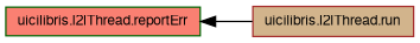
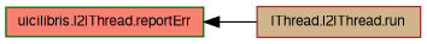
  digraph {
    rankdir=LR
    node [fontname=FreeSans fontsize=10 shape=record style=filled]
    n1 [color=darkgreen fillcolor=salmon fontcolor=black height=0.2 label="uicilibris.l2lThread.reportErr" width=0.4]
-   n2 [color=brown fillcolor=tan height=0.2 label="uicilibris.l2lThread.run" width=0.4]
+   n2 [color=brown fillcolor=tan height=0.2 label="lThread.l2lThread.run" width=0.4]
    n1 -> n2 [color=black dir=back fontname=FreeSans fontsize=10 labelfontname=FreeSans labelfontsize=10 style=solid]
  }
